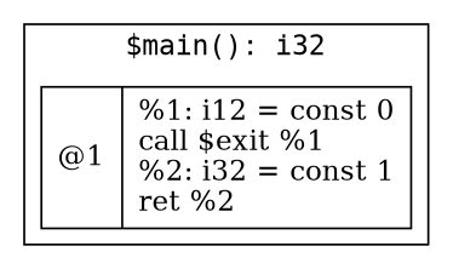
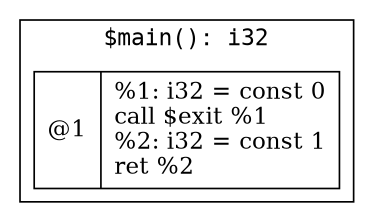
  digraph {
    fontname=monospace
-   n1 [label="@1|%1: i12 = const 0\lcall $exit %1\l%2: i32 = const 1\lret %2\l" shape=record]
+   n1 [label="@1|%1: i32 = const 0\lcall $exit %1\l%2: i32 = const 1\lret %2\l" shape=record]
    subgraph cluster_1 {
      label="$main(): i32"
      n1
    }
    subgraph cluster_2 {
      label="$exit(%status: i32): Nothing"
    }
  }
